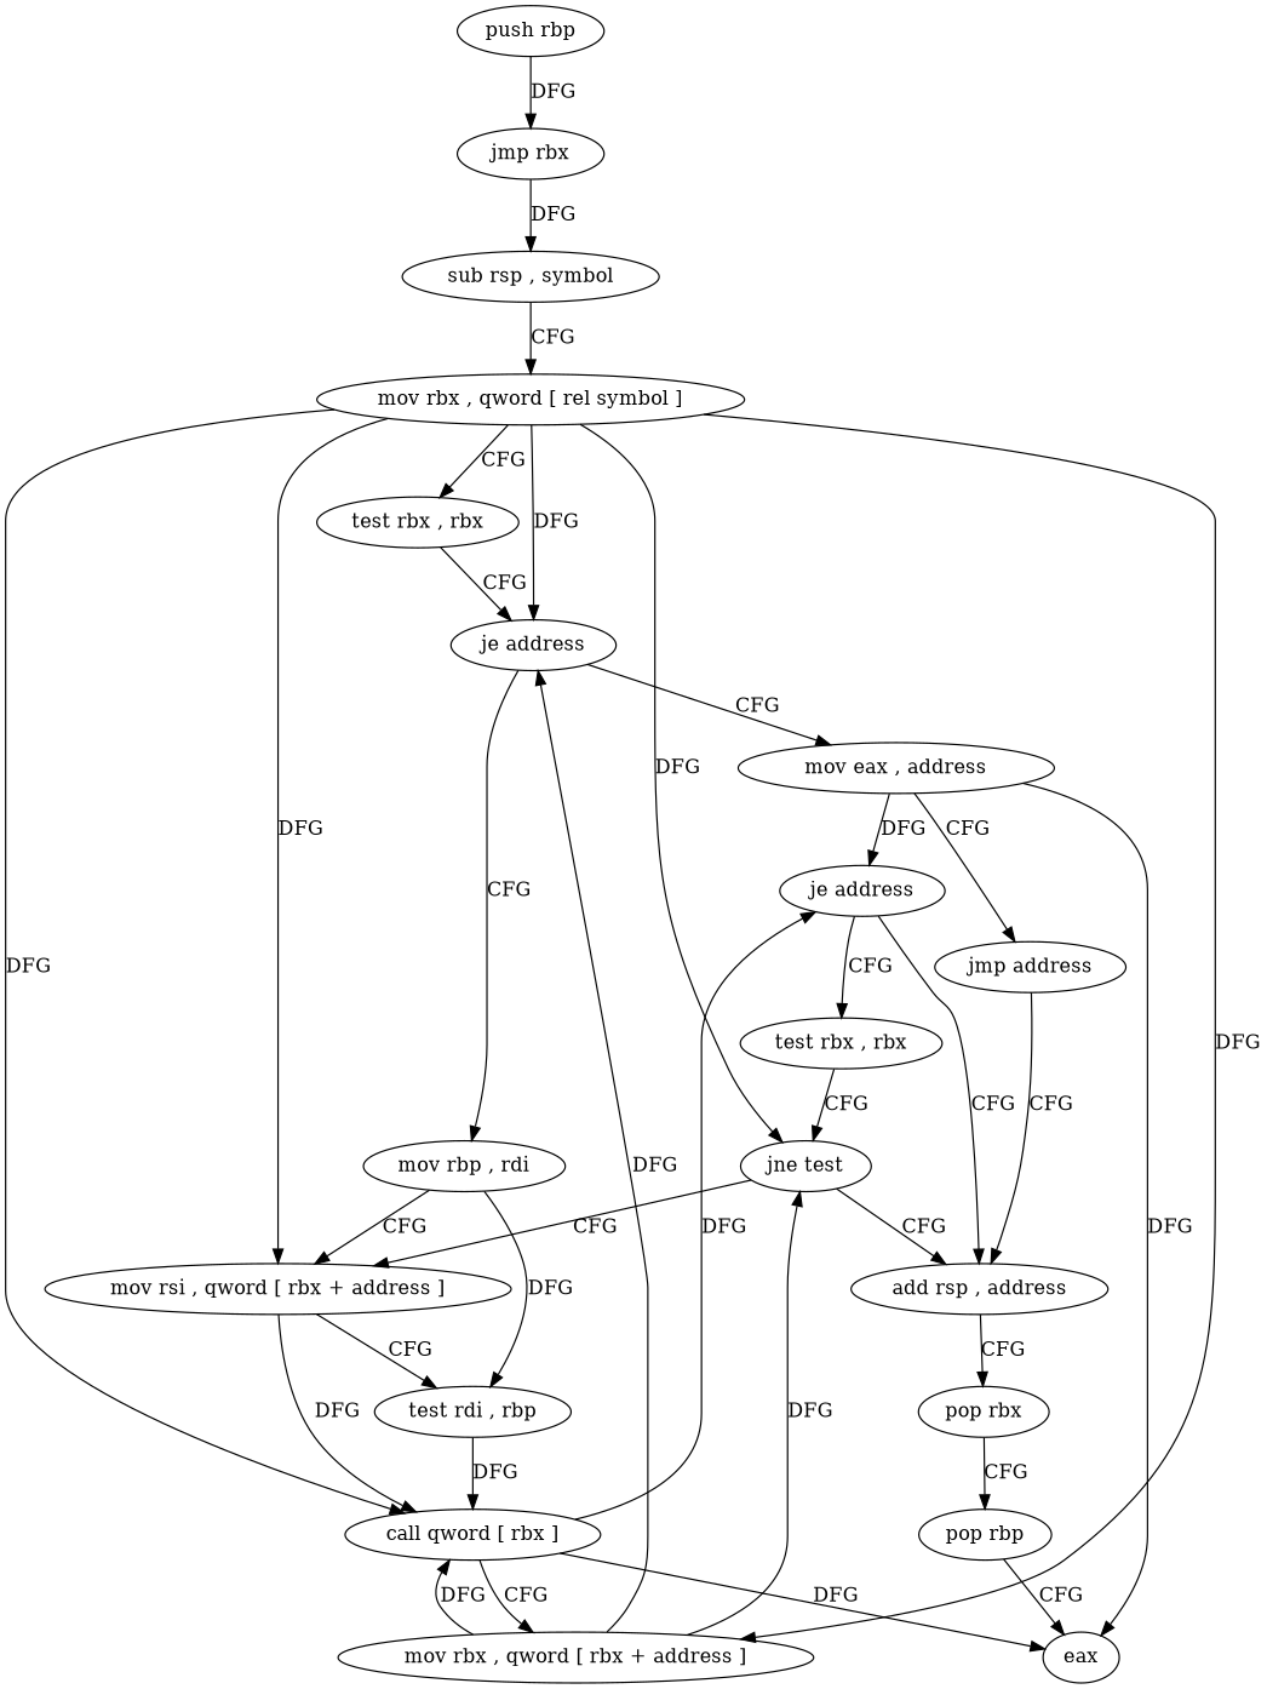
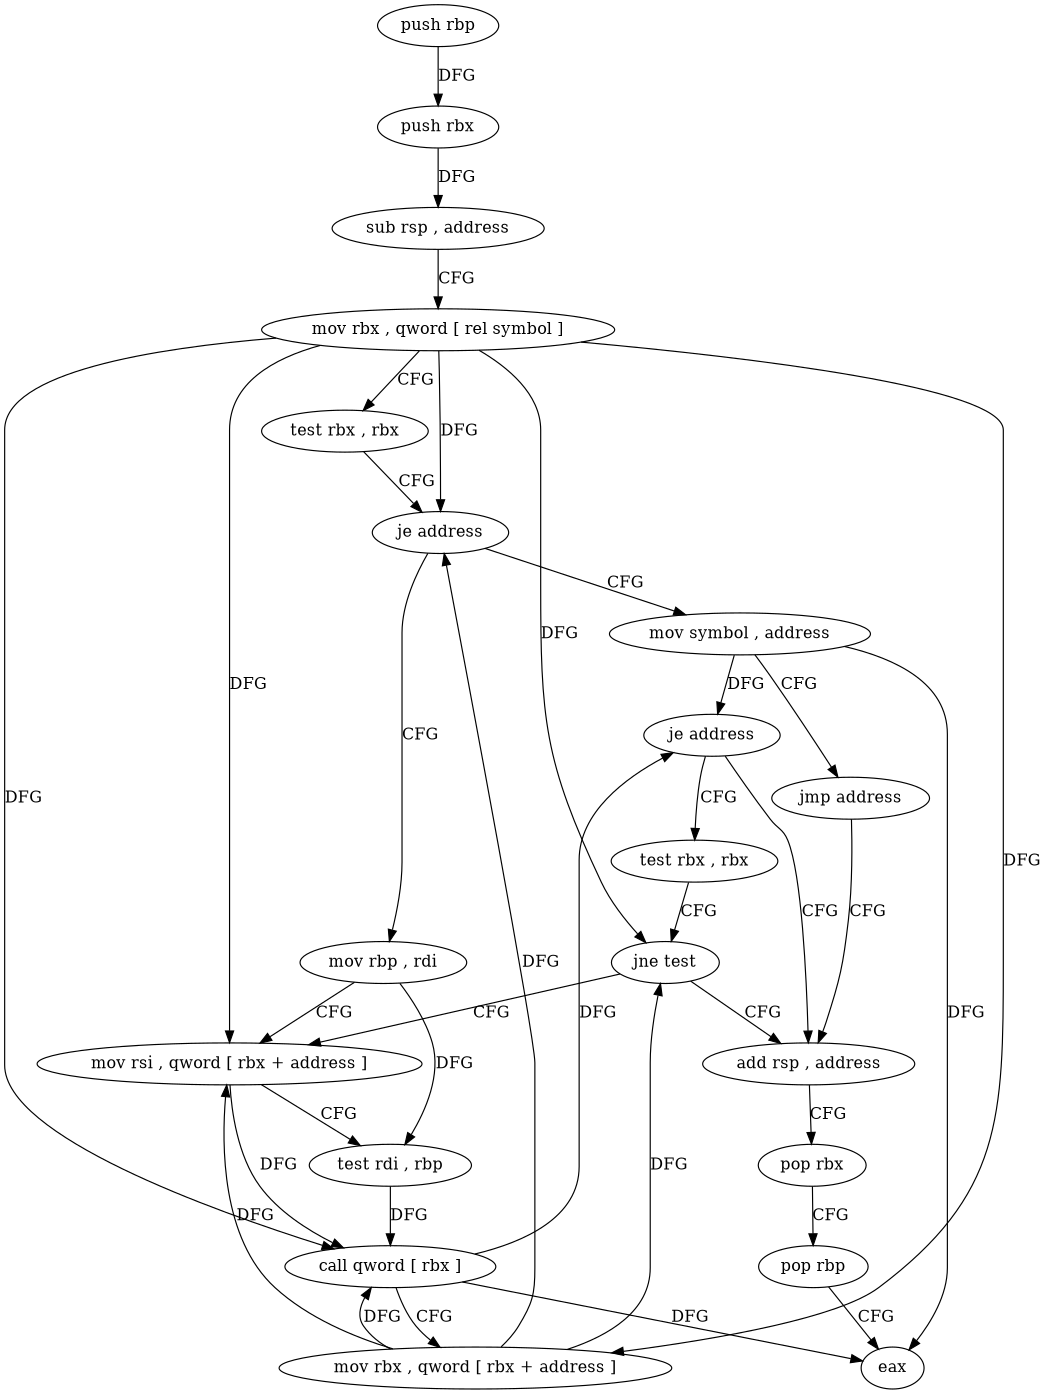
  digraph {
    n1 [label="push rbp"]
-   n2 [label="jmp rbx"]
-   n3 [label="sub rsp , symbol"]
+   n2 [label="push rbx"]
+   n3 [label="sub rsp , address"]
    n4 [label="mov rbx , qword [ rel symbol ]"]
    n5 [label="test rbx , rbx"]
    n6 [label="je address"]
    n7 [label="mov rsi , qword [ rbx + address ]"]
    n8 [label="jne test"]
    n9 [label="call qword [ rbx ]"]
    n10 [label="mov rbx , qword [ rbx + address ]"]
-   n11 [label="mov eax , address"]
+   n11 [label="mov symbol , address"]
    n12 [label="mov rbp , rdi"]
    n13 [label="test rdi , rbp"]
    n14 [label="add rsp , address"]
    n15 [label=eax]
    n16 [label="je address"]
    n17 [label="jmp address"]
    n18 [label="test rbx , rbx"]
    n19 [label="pop rbx"]
    n20 [label="pop rbp"]
    n1 -> n2 [label=DFG]
    n2 -> n3 [label=DFG]
    n3 -> n4 [label=CFG]
    n4 -> n5 [label=CFG]
    n4 -> n6 [label=DFG]
    n4 -> n7 [label=DFG]
    n4 -> n8 [label=DFG]
    n4 -> n9 [label=DFG]
    n4 -> n10 [label=DFG]
    n5 -> n6 [label=CFG]
    n6 -> n11 [label=CFG]
    n6 -> n12 [label=CFG]
    n7 -> n9 [label=DFG]
    n7 -> n13 [label=CFG]
    n8 -> n7 [label=CFG]
    n8 -> n14 [label=CFG]
    n9 -> n10 [label=CFG]
    n9 -> n15 [label=DFG]
    n9 -> n16 [label=DFG]
    n10 -> n6 [label=DFG]
+   n10 -> n7 [label=DFG]
    n10 -> n8 [label=DFG]
    n10 -> n9 [label=DFG]
    n11 -> n15 [label=DFG]
    n11 -> n16 [label=DFG]
    n11 -> n17 [label=CFG]
    n12 -> n7 [label=CFG]
    n12 -> n13 [label=DFG]
    n13 -> n9 [label=DFG]
    n14 -> n19 [label=CFG]
    n16 -> n14 [label=CFG]
    n16 -> n18 [label=CFG]
    n17 -> n14 [label=CFG]
    n18 -> n8 [label=CFG]
    n19 -> n20 [label=CFG]
    n20 -> n15 [label=CFG]
  }
